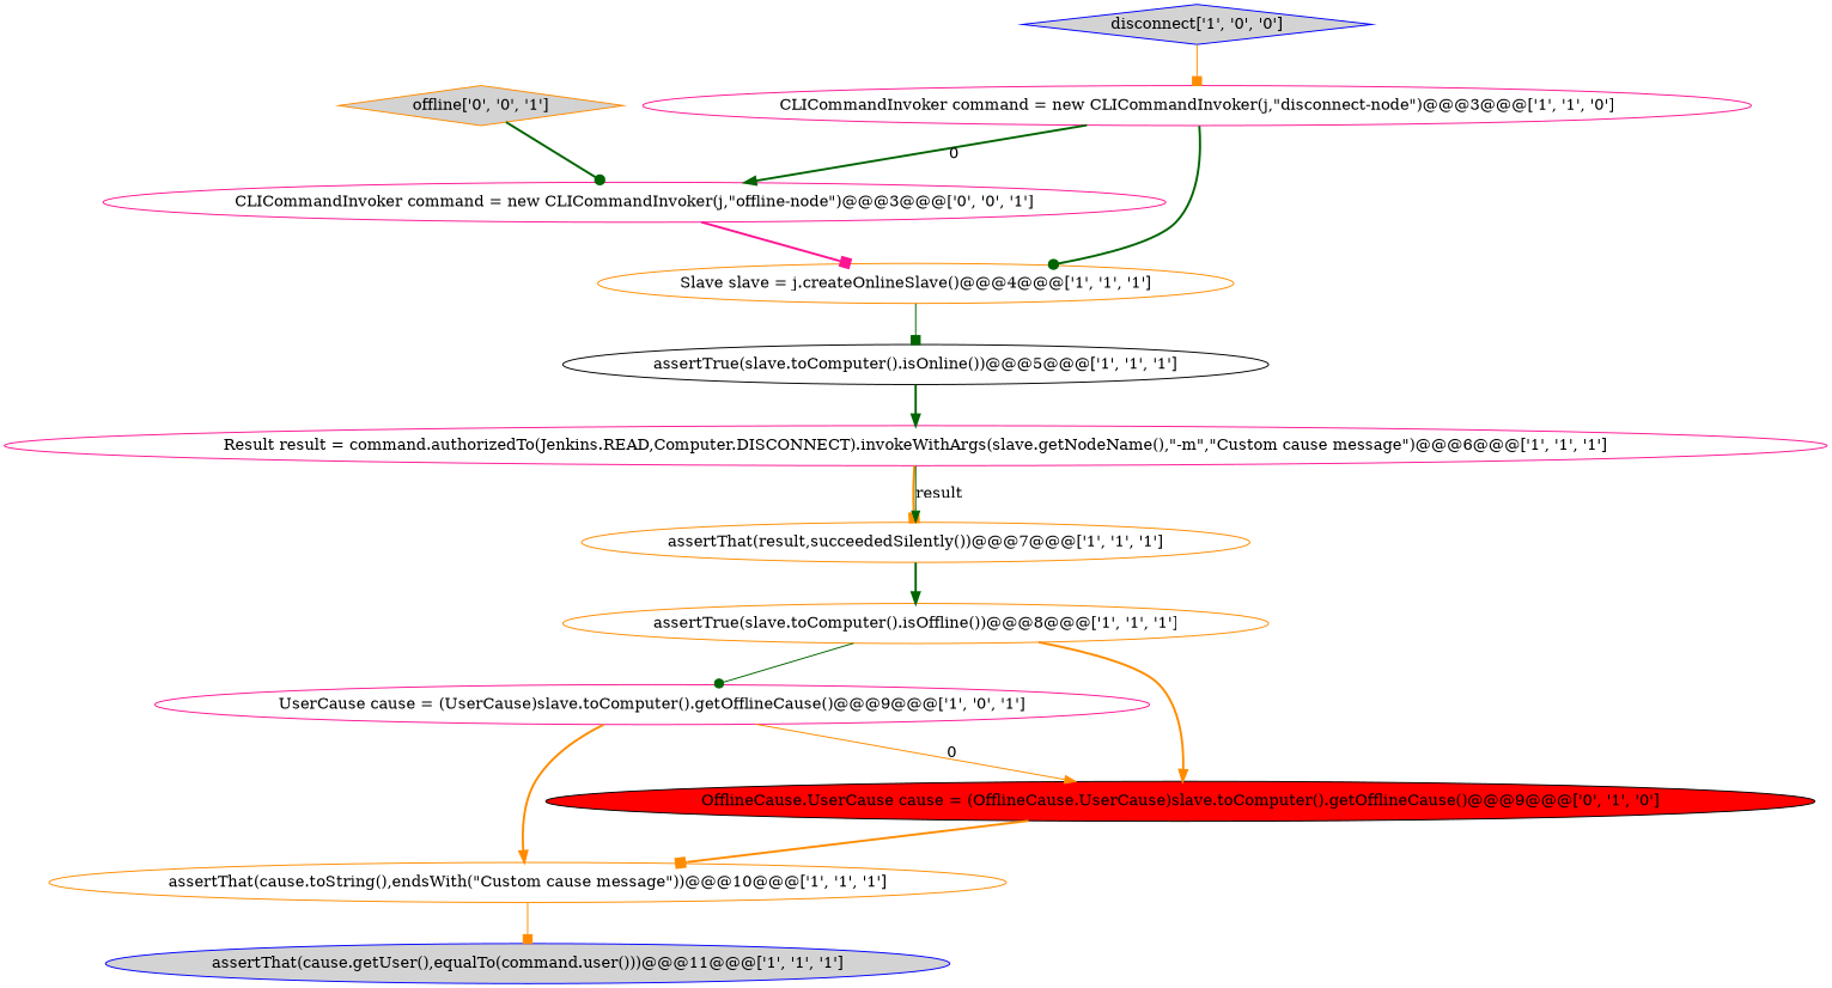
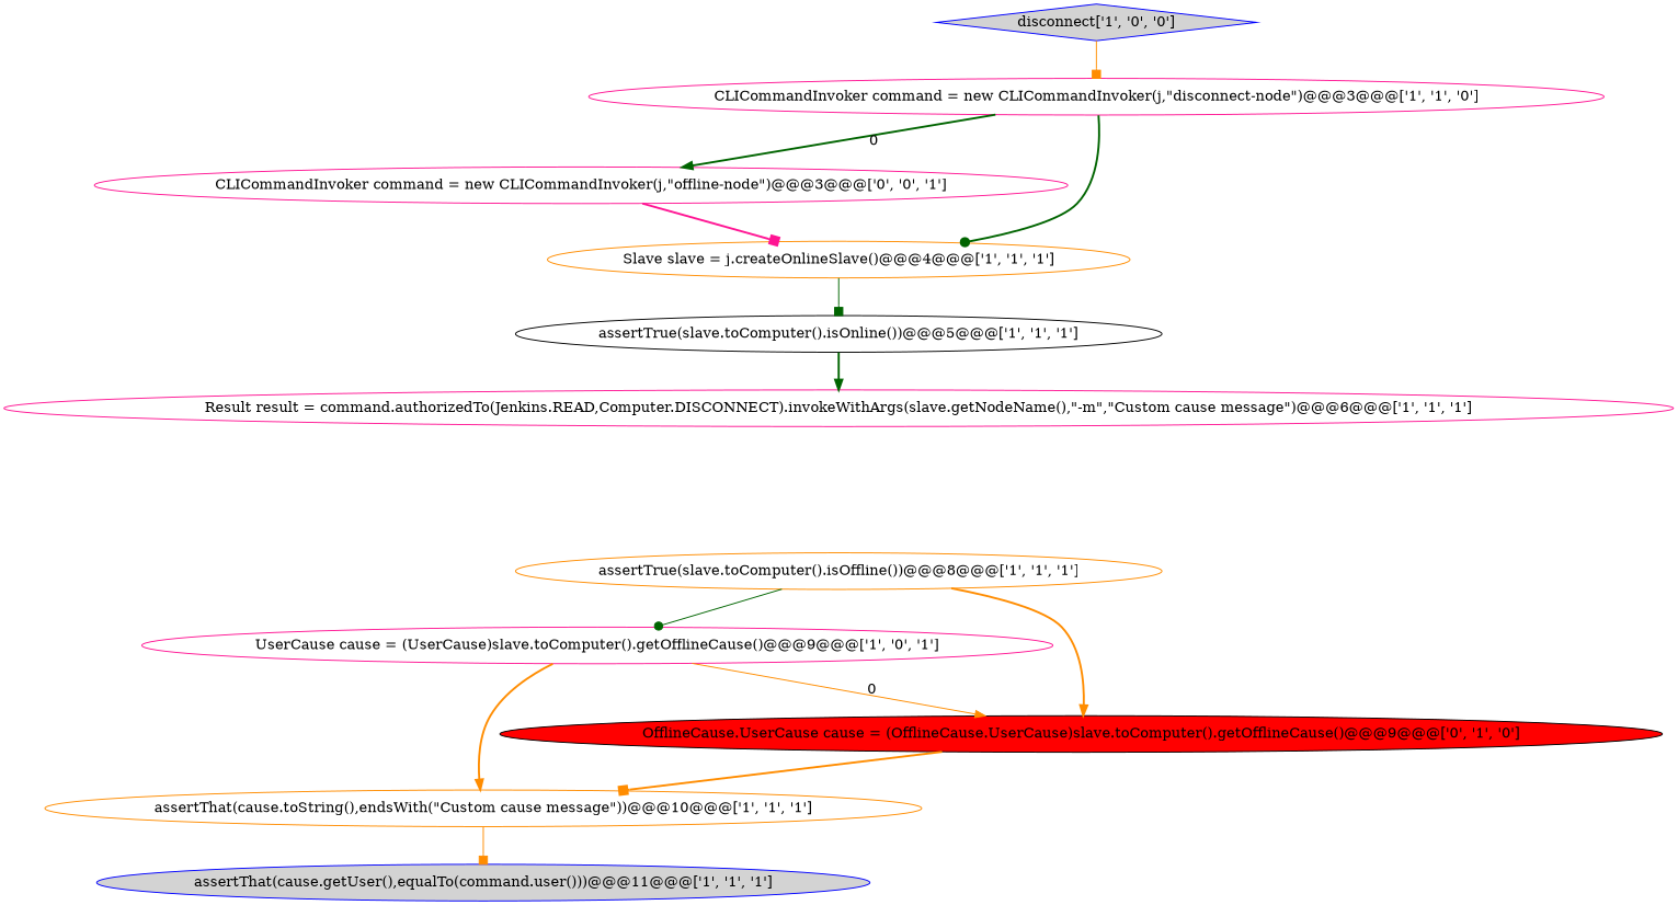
  digraph {
    node [color=darkorange fillcolor=white shape=ellipse style=filled]
    edge [arrowhead=normal color=darkgreen style=bold]
    n1 [color=deeppink label="Result result = command.authorizedTo(Jenkins.READ,Computer.DISCONNECT).invokeWithArgs(slave.getNodeName(),\"-m\",\"Custom cause message\")@@@6@@@['1', '1', '1']"]
-   n2 [label="assertThat(result,succeededSilently())@@@7@@@['1', '1', '1']"]
    n3 [label="assertTrue(slave.toComputer().isOffline())@@@8@@@['1', '1', '1']"]
    n4 [color=deeppink label="CLICommandInvoker command = new CLICommandInvoker(j,\"offline-node\")@@@3@@@['0', '0', '1']"]
    n5 [label="Slave slave = j.createOnlineSlave()@@@4@@@['1', '1', '1']"]
    n6 [color=black label="assertTrue(slave.toComputer().isOnline())@@@5@@@['1', '1', '1']"]
    n7 [color=deeppink label="UserCause cause = (UserCause)slave.toComputer().getOfflineCause()@@@9@@@['1', '0', '1']"]
    n8 [color=black fillcolor=red label="OfflineCause.UserCause cause = (OfflineCause.UserCause)slave.toComputer().getOfflineCause()@@@9@@@['0', '1', '0']"]
    n9 [label="assertThat(cause.toString(),endsWith(\"Custom cause message\"))@@@10@@@['1', '1', '1']"]
    n10 [color=blue fillcolor=lightgray label="assertThat(cause.getUser(),equalTo(command.user()))@@@11@@@['1', '1', '1']"]
-   n11 [fillcolor=lightgray label="offline['0', '0', '1']" shape=diamond]
    n12 [color=blue fillcolor=lightgray label="disconnect['1', '0', '0']" shape=diamond]
    n13 [color=deeppink label="CLICommandInvoker command = new CLICommandInvoker(j,\"disconnect-node\")@@@3@@@['1', '1', '0']"]
-   n1 -> n2 [arrowhead=box color=darkorange]
-   n1 -> n2 [label=result style=solid]
-   n2 -> n3
    n3 -> n7 [arrowhead=dot style=solid]
    n3 -> n8 [color=darkorange]
    n4 -> n5 [arrowhead=box color=deeppink]
    n5 -> n6 [arrowhead=box style=solid]
    n6 -> n1
    n7 -> n8 [color=darkorange label=0 style=solid]
    n7 -> n9 [color=darkorange]
    n8 -> n9 [arrowhead=box color=darkorange]
    n9 -> n10 [arrowhead=box color=darkorange style=solid]
-   n11 -> n4 [arrowhead=dot]
    n12 -> n13 [arrowhead=box color=darkorange style=solid]
    n13 -> n4 [label=0]
    n13 -> n5 [arrowhead=dot]
  }
